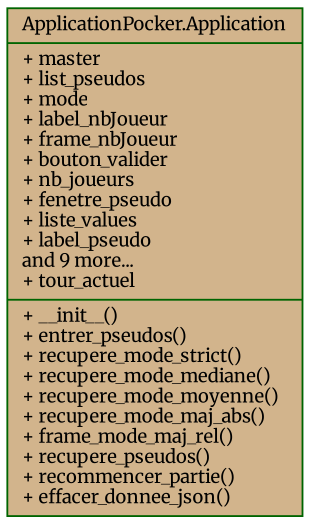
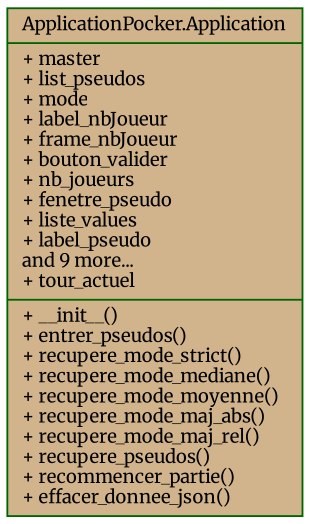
  digraph {
    fontname=Merriweather
-   n1 [color=darkgreen fillcolor=tan fontcolor=black fontname=Merriweather fontsize=10 height=0.2 label="{ApplicationPocker.Application\n|+ master\l+ list_pseudos\l+ mode\l+ label_nbJoueur\l+ frame_nbJoueur\l+ bouton_valider\l+ nb_joueurs\l+ fenetre_pseudo\l+ liste_values\l+ label_pseudo\land 9 more...\l+ tour_actuel\l|+ __init__()\l+ entrer_pseudos()\l+ recupere_mode_strict()\l+ recupere_mode_mediane()\l+ recupere_mode_moyenne()\l+ recupere_mode_maj_abs()\l+ frame_mode_maj_rel()\l+ recupere_pseudos()\l+ recommencer_partie()\l+ effacer_donnee_json()\l}" shape=record style=filled width=0.4]
+   n1 [color=darkgreen fillcolor=tan fontcolor=black fontname=Merriweather fontsize=10 height=0.2 label="{ApplicationPocker.Application\n|+ master\l+ list_pseudos\l+ mode\l+ label_nbJoueur\l+ frame_nbJoueur\l+ bouton_valider\l+ nb_joueurs\l+ fenetre_pseudo\l+ liste_values\l+ label_pseudo\land 9 more...\l+ tour_actuel\l|+ __init__()\l+ entrer_pseudos()\l+ recupere_mode_strict()\l+ recupere_mode_mediane()\l+ recupere_mode_moyenne()\l+ recupere_mode_maj_abs()\l+ recupere_mode_maj_rel()\l+ recupere_pseudos()\l+ recommencer_partie()\l+ effacer_donnee_json()\l}" shape=record style=filled width=0.4]
  }
